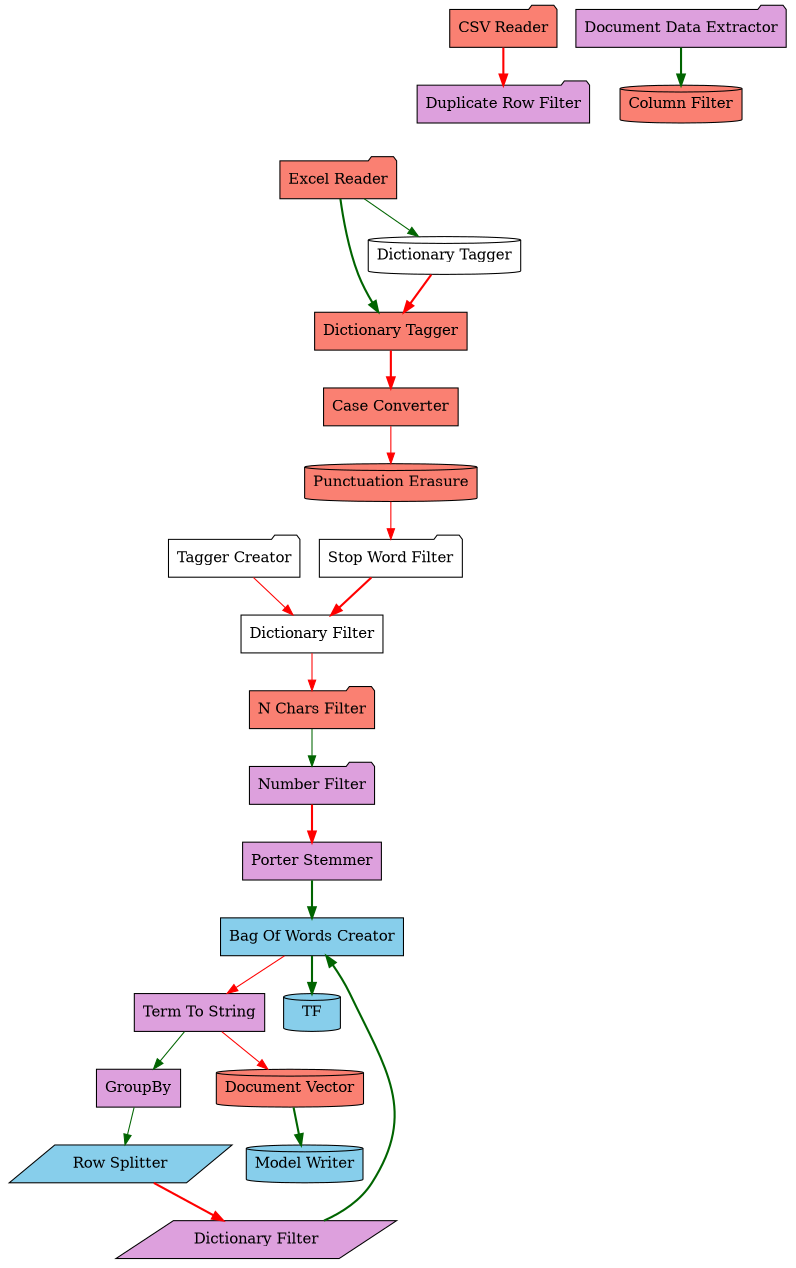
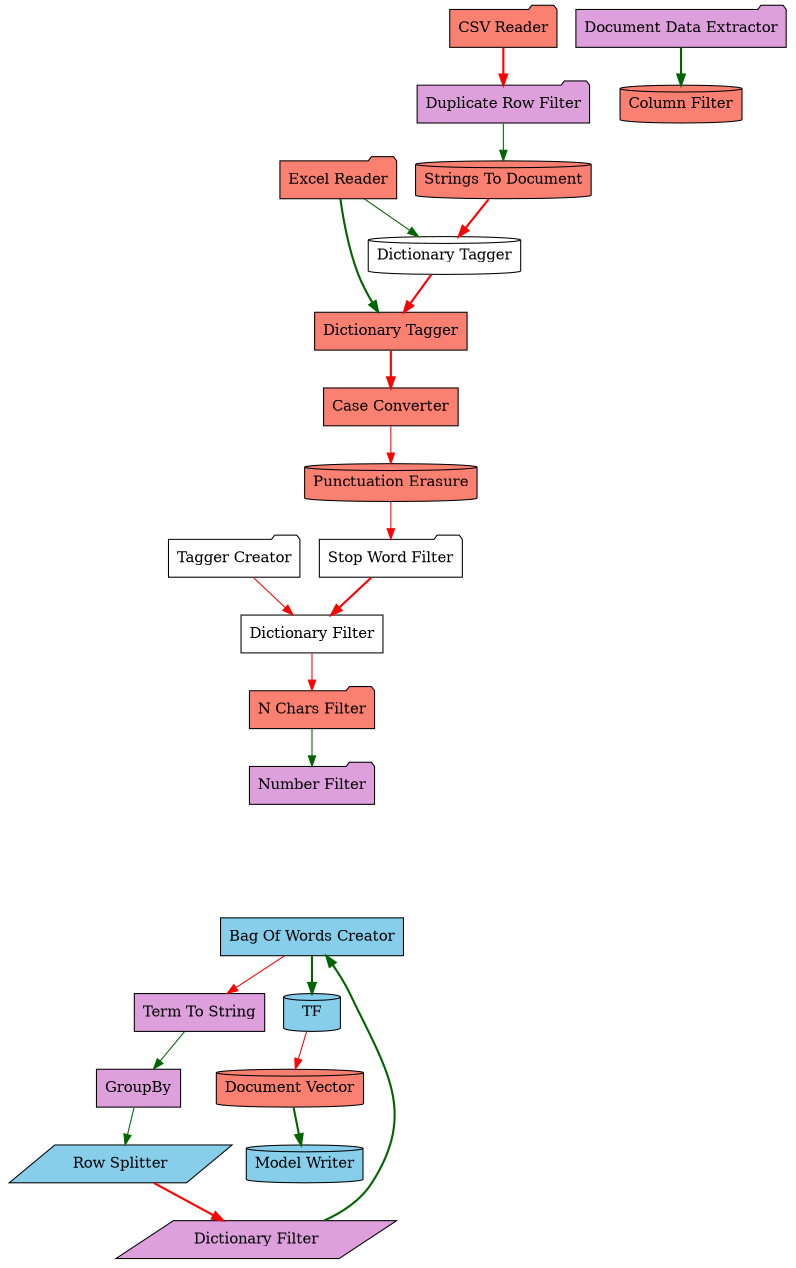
  digraph {
    fontname="DejaVu Serif"
    rankdir=TB
    node [fillcolor=salmon fontname="DejaVu Serif" shape=folder style=filled]
    edge [color=red fontname="DejaVu Serif" style=bold]
    n1 [label="Dictionary Tagger" shape=box]
    n2 [label="Case Converter" shape=box]
    n3 [label="Punctuation Erasure" shape=cylinder]
    n4 [fillcolor=white label="Stop Word Filter"]
    n5 [fillcolor=white label="Dictionary Tagger" shape=cylinder]
    n6 [label="Excel Reader"]
    n7 [fillcolor=plum label="Number Filter"]
-   n8 [fillcolor=plum label="Porter Stemmer" shape=box]
    n9 [fillcolor=skyblue label="Bag Of Words Creator" shape=box]
    n10 [fillcolor=plum label="Term To String" shape=box]
    n11 [fillcolor=skyblue label=TF shape=cylinder]
    n12 [fillcolor=plum label=GroupBy shape=box]
    n13 [fillcolor=skyblue label="Row Splitter" shape=parallelogram]
    n14 [fillcolor=plum label="Dictionary Filter" shape=parallelogram]
    n15 [label="Document Vector" shape=cylinder]
    n16 [fillcolor=skyblue label="Model Writer" shape=cylinder]
    n17 [label="N Chars Filter"]
    n18 [fillcolor=white label="Dictionary Filter" shape=box]
    n19 [fillcolor=plum label="Document Data Extractor"]
    n20 [label="Column Filter" shape=cylinder]
    n21 [fillcolor=plum label="Duplicate Row Filter"]
+   n22 [label="Strings To Document" shape=cylinder]
    n23 [label="CSV Reader"]
    n24 [fillcolor=white label="Tagger Creator"]
    n1 -> n2
    n2 -> n3 [style=solid]
    n3 -> n4 [style=solid]
    n4 -> n18
    n5 -> n1
    n6 -> n1 [color=darkgreen]
    n6 -> n5 [color=darkgreen style=solid]
-   n7 -> n8
-   n8 -> n9 [color=darkgreen]
    n9 -> n10 [style=solid]
    n9 -> n11 [color=darkgreen]
    n10 -> n12 [color=darkgreen style=solid]
-   n10 -> n15 [style=solid]
+   n11 -> n15 [style=solid]
    n12 -> n13 [color=darkgreen style=solid]
    n13 -> n14
    n14 -> n9 [color=darkgreen]
    n15 -> n16 [color=darkgreen]
    n17 -> n7 [color=darkgreen style=solid]
    n18 -> n17 [style=solid]
    n19 -> n20 [color=darkgreen]
+   n21 -> n22 [color=darkgreen style=solid]
+   n22 -> n5
    n23 -> n21
    n24 -> n18 [style=solid]
  }
